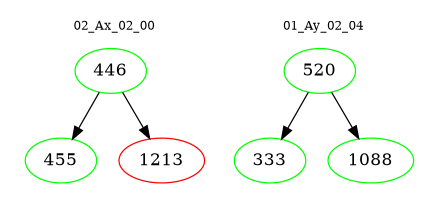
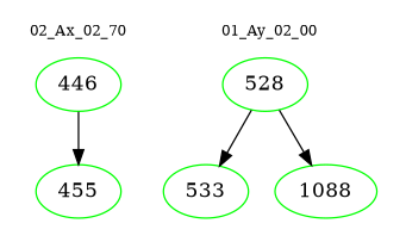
  digraph {
    node [color=green]
    edge [color=black]
    n1 [label=446]
    n2 [label=455]
-   n3 [color=red label=1213]
-   n4 [label=520]
-   n5 [label=333]
+   n4 [label=528]
+   n5 [label=533]
    n6 [label=1088]
    subgraph cluster_1 {
      color=white
      fontsize=10
-     label="02_Ax_02_00"
+     label="02_Ax_02_70"
      n1
      n2
-     n3
    }
    subgraph cluster_2 {
      color=white
      fontsize=10
-     label="01_Ay_02_04"
+     label="01_Ay_02_00"
      n4
      n5
      n6
    }
    n1 -> n2
-   n1 -> n3
    n4 -> n5
    n4 -> n6
  }
